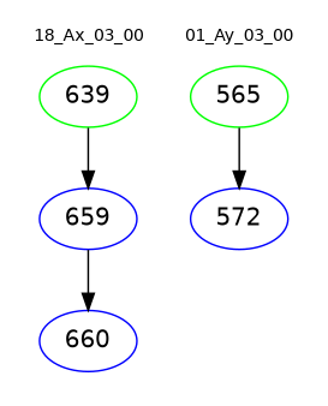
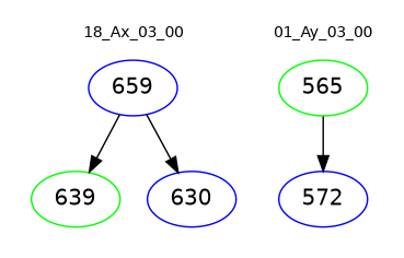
  digraph {
    fontname="DejaVu Sans"
    node [color=blue fontname="DejaVu Sans"]
    edge [color=black fontname="DejaVu Sans"]
    n1 [color=green label=639]
    n2 [label=659]
-   n3 [label=660]
+   n3 [label=630]
    n4 [color=green label=565]
    n5 [label=572]
    subgraph cluster_1 {
      color=white
      fontsize=10
      label="18_Ax_03_00"
      n1
      n2
      n3
    }
    subgraph cluster_2 {
      color=white
      fontsize=10
      label="01_Ay_03_00"
      n4
      n5
    }
-   n1 -> n2
+   n2 -> n1
    n2 -> n3
    n4 -> n5
  }
